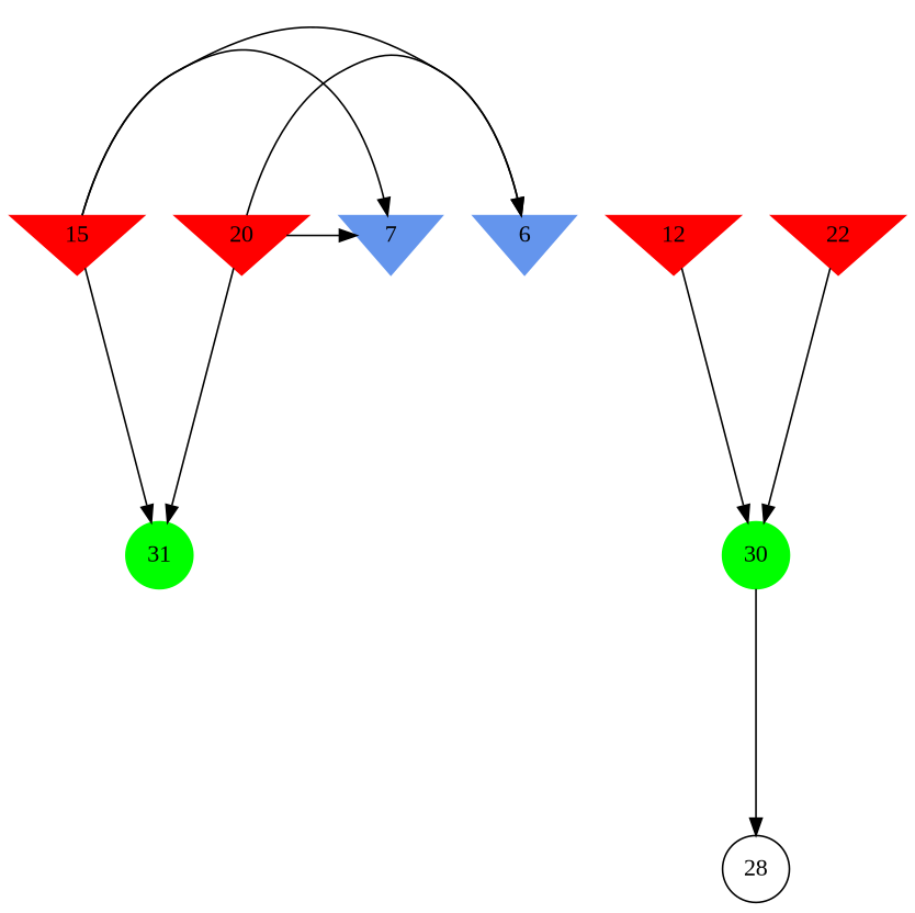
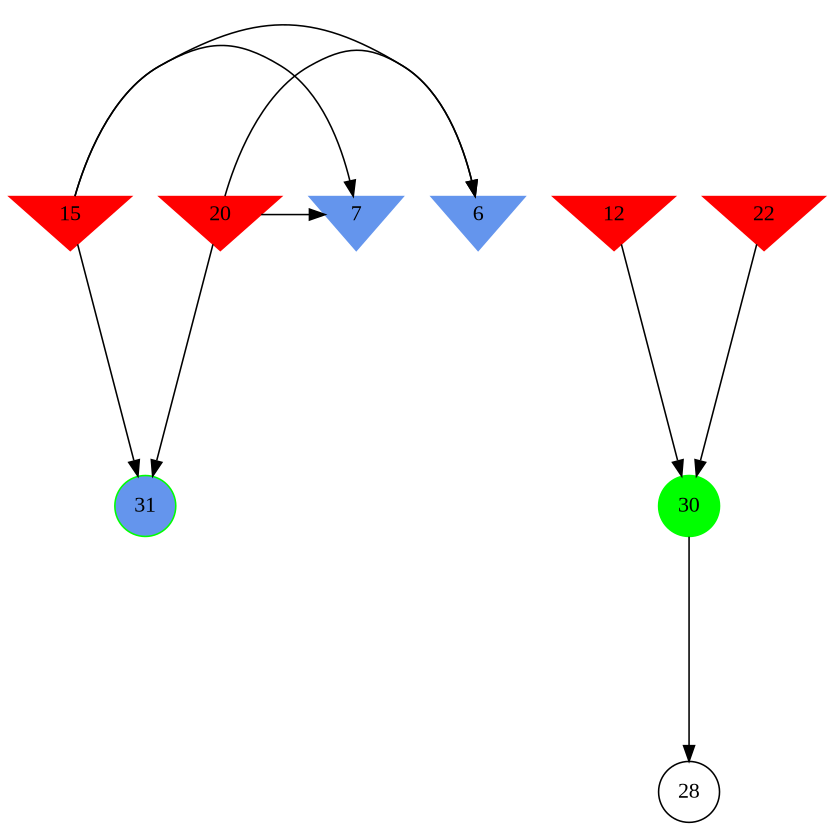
  digraph {
    fontname="Liberation Serif"
    ranksep=2.0
    node [color=red fontname="Liberation Serif" shape=invtriangle style=filled]
    edge [fontname="Liberation Serif"]
    6 [color=cornflowerblue]
    7 [color=cornflowerblue]
    12
    15
    20
    22
    28 [color=black shape=circle style=""]
    30 [color=green shape=circle]
-   31 [color=green shape=circle]
+   31 [color=green shape=circle fillcolor=cornflowerblue]
    subgraph sub_1 {
      rank=same
      6
      7
      12
      15
      20
      22
    }
    subgraph sub_2 {
      rank=same
      28
    }
    subgraph sub_3 {
      rank=same
      30
      31
    }
    12 -> 30
    15 -> 6
    15 -> 7
    15 -> 31
    20 -> 6
    20 -> 7
    20 -> 31
    22 -> 30
    30 -> 28
  }
